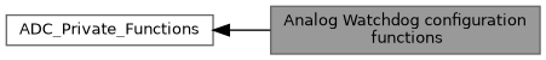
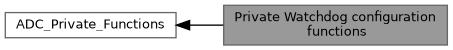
  digraph {
    rankdir=LR
    node [fontname=Helvetica fontsize=10 shape=box style=filled]
-   n1 [color=gray40 fillcolor=grey60 fontcolor=black height=0.2 label="Analog Watchdog configuration\l functions" width=0.4]
+   n1 [color=gray40 fillcolor=grey60 fontcolor=black height=0.2 label="Private Watchdog configuration\l functions" width=0.4]
    n2 [color=grey40 fillcolor=white height=0.2 label=ADC_Private_Functions width=0.4]
    n2 -> n1 [dir=back fontname=Helvetica fontsize=10 labelfontname=Helvetica labelfontsize=10 shape=plaintext style=solid]
  }
